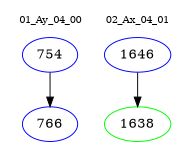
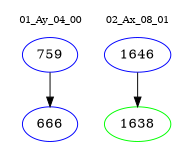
  digraph {
    node [color=blue]
    edge [color=black]
-   n1 [label=754]
-   n2 [label=766]
+   n1 [label=759]
+   n2 [label=666]
    n3 [label=1646]
    n4 [color=green label=1638]
    subgraph cluster_1 {
      color=white
      fontsize=10
      label="01_Ay_04_00"
      n1
      n2
    }
    subgraph cluster_2 {
      color=white
      fontsize=10
-     label="02_Ax_04_01"
+     label="02_Ax_08_01"
      n3
      n4
    }
    n1 -> n2
    n3 -> n4
  }
